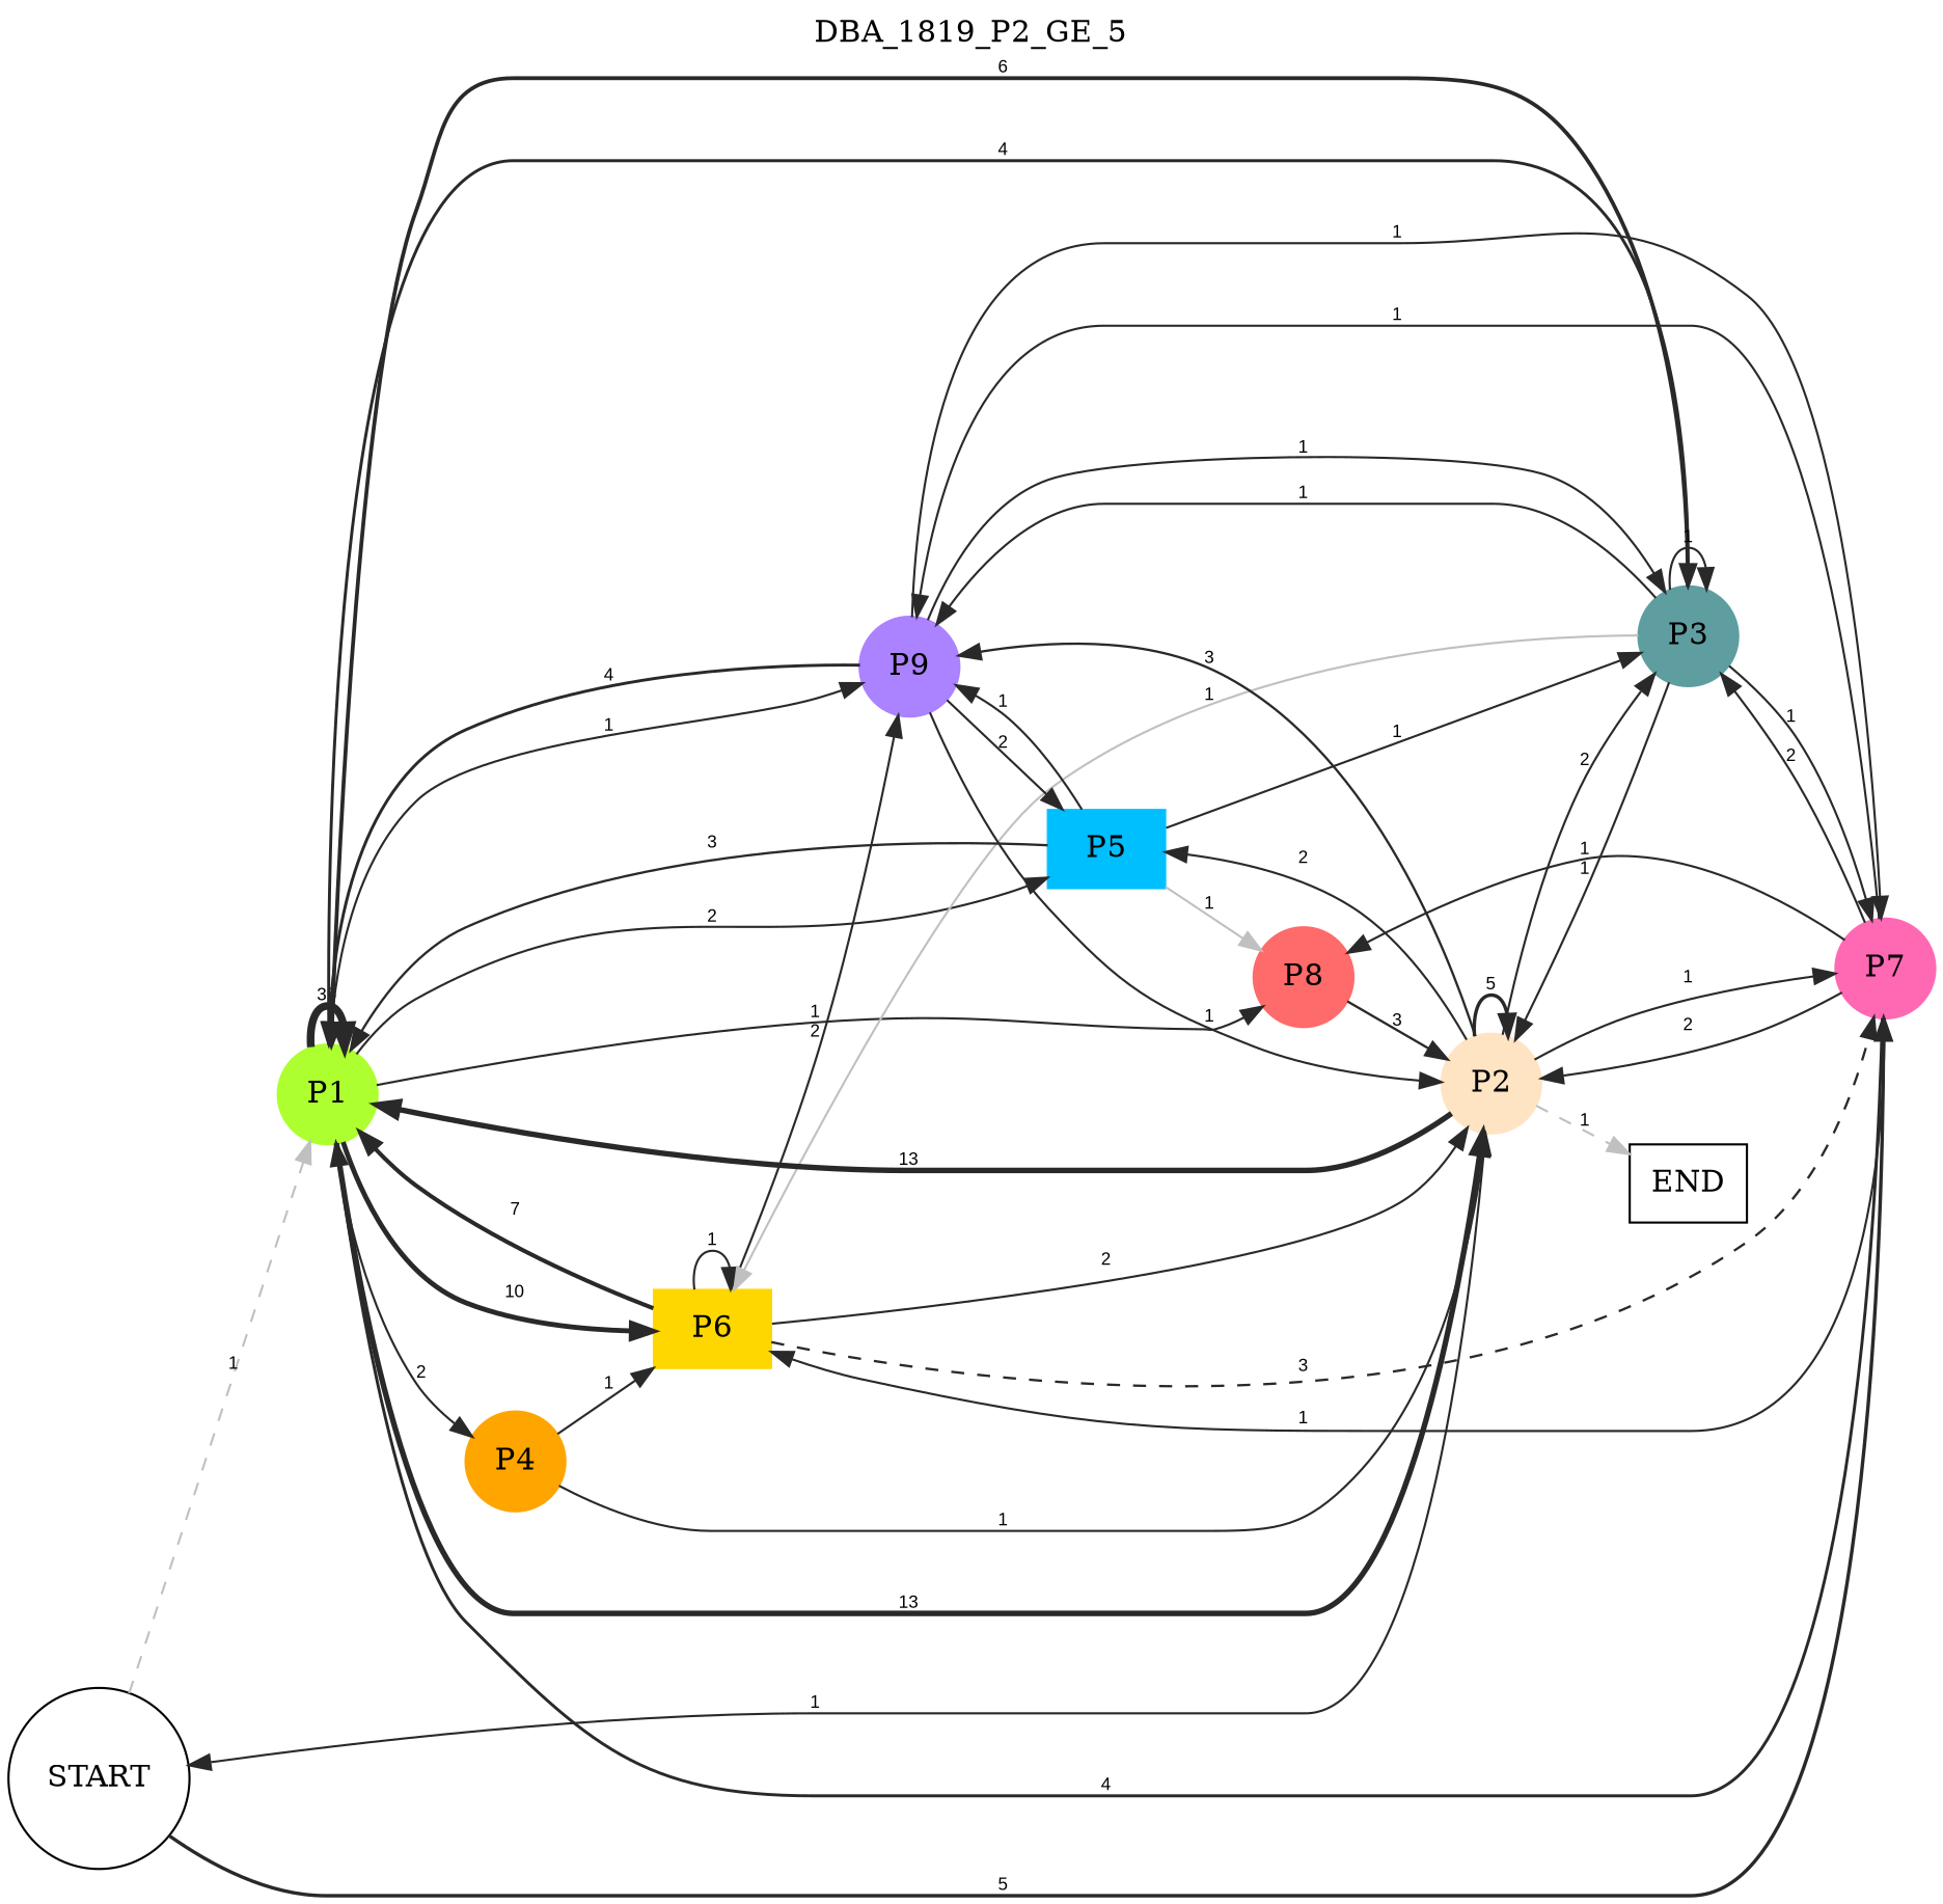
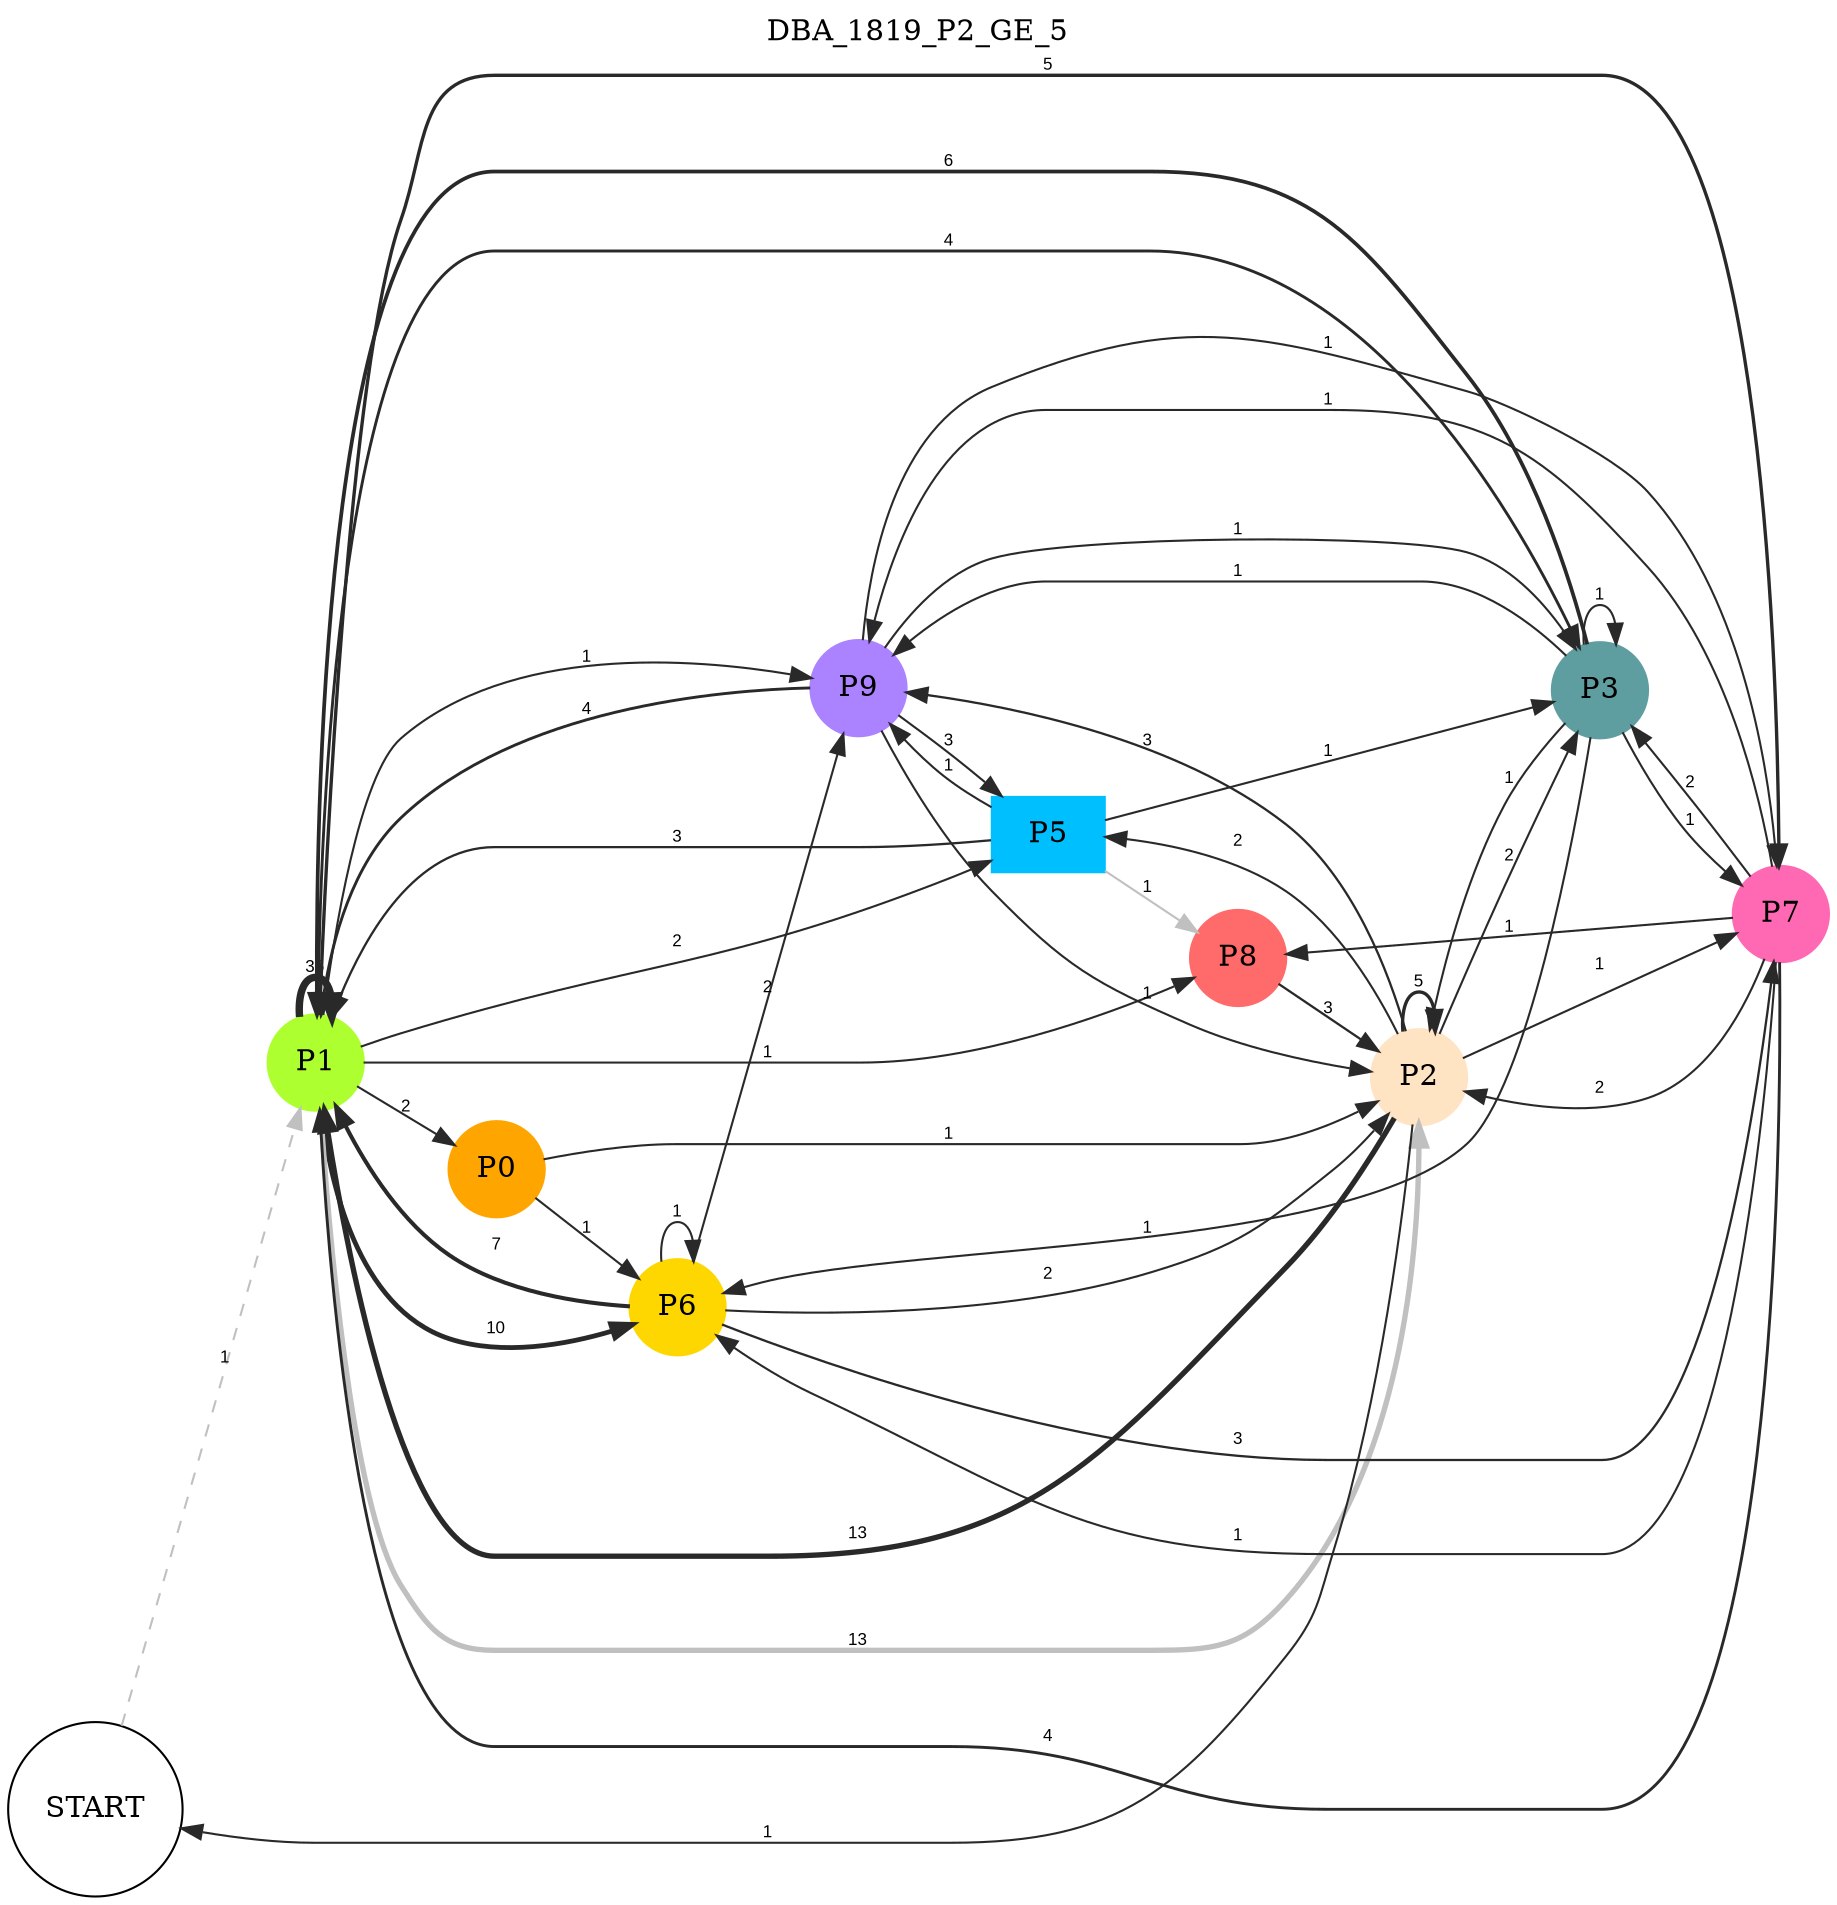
  digraph {
    label=DBA_1819_P2_GE_5
    labelloc=t
    rankdir=LR
    node [color=black shape=circle style=filled]
    edge [color=grey16 fontname=Arial fontsize=8 labelfloat=false penwidth=1]
    START [fillcolor=white]
    P1 [color=greenyellow]
-   P6 [color=gold shape=box]
+   P6 [color=gold]
    P7 [color=hotpink]
    P3 [color=cadetblue]
    P2 [color=bisque]
    P5 [color=deepskyblue shape=box]
    P8 [color=indianred1]
    P9 [color=mediumpurple1]
-   P4 [color=orange]
-   END [fillcolor=white shape=box]
+   P4 [color=orange label=P0]
    START -> P1 [color=grey label=1 style=dashed penwidth=""]
    P1 -> P1 [label=35 penwidth=3.55534806148941]
    P1 -> P6 [label=10 penwidth=2.30258509299405]
-   START -> P7 [label=5 penwidth=1.6094379124341]
+   P1 -> P7 [label=5 penwidth=1.6094379124341]
    P1 -> P3 [label=4 penwidth=1.38629436111989]
-   P1 -> P2 [label=13 penwidth=2.56494935746154]
+   P1 -> P2 [color=grey label=13 penwidth=2.56494935746154]
    P1 -> P5 [label=2]
    P1 -> P8 [label=1]
    P1 -> P9 [label=1]
    P1 -> P4 [label=2]
    P6 -> P1 [label=7 penwidth=1.94591014905531]
    P6 -> P6 [label=1]
-   P6 -> P7 [label=3 penwidth=1.09861228866811 style=dashed]
+   P6 -> P7 [label=3 penwidth=1.09861228866811]
    P6 -> P2 [label=2]
    P6 -> P9 [label=2]
    P7 -> P1 [label=4 penwidth=1.38629436111989]
    P7 -> P6 [label=1]
    P7 -> P3 [label=2]
    P7 -> P2 [label=2]
    P7 -> P8 [label=1]
    P7 -> P9 [label=1]
    P3 -> P1 [label=6 penwidth=1.79175946922805]
-   P3 -> P6 [color=grey label=1]
+   P3 -> P6 [label=1]
    P3 -> P7 [label=1]
    P3 -> P3 [label=1]
    P3 -> P2 [label=1]
    P3 -> P9 [label=1]
    P2 -> START [label=1]
    P2 -> P1 [label=13 penwidth=2.56494935746154]
    P2 -> P7 [label=1]
    P2 -> P3 [label=2]
    P2 -> P2 [label=5 penwidth=1.6094379124341]
    P2 -> P5 [label=2]
    P2 -> P9 [label=3 penwidth=1.09861228866811]
-   P2 -> END [color=grey label=1 style=dashed penwidth=""]
    P5 -> P1 [label=3 penwidth=1.09861228866811]
    P5 -> P3 [label=1]
    P5 -> P8 [color=grey label=1]
    P5 -> P9 [label=1]
    P8 -> P2 [label=3 penwidth=1.09861228866811]
    P9 -> P1 [label=4 penwidth=1.38629436111989]
    P9 -> P7 [label=1]
    P9 -> P3 [label=1]
    P9 -> P2 [label=1]
-   P9 -> P5 [label=2]
+   P9 -> P5 [label=3]
    P4 -> P6 [label=1]
    P4 -> P2 [label=1]
  }
